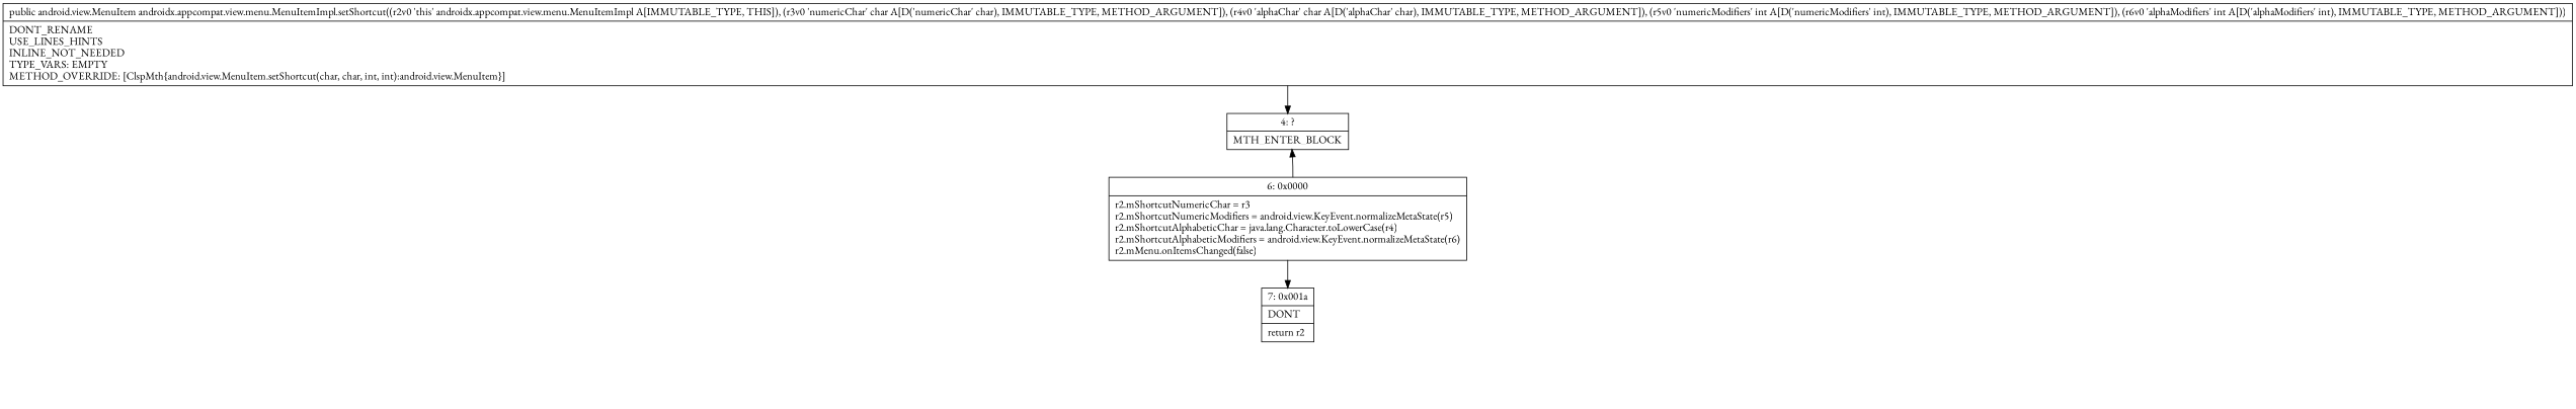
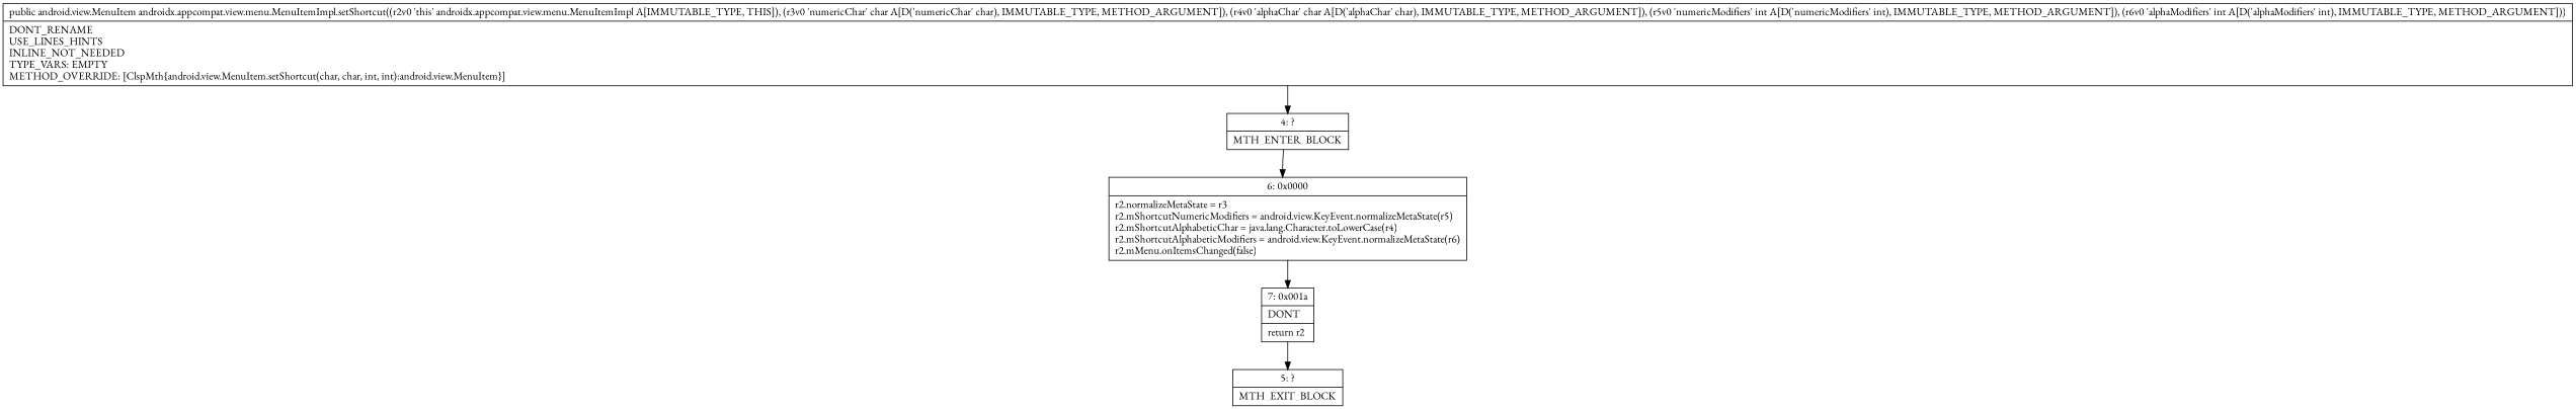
  digraph {
    fontname="EB Garamond"
    node [fontname="EB Garamond" shape=record]
    edge [fontname="EB Garamond"]
    n1 [label="{4\:\ ?|MTH_ENTER_BLOCK\l}"]
-   n2 [label="{6\:\ 0x0000|r2.mShortcutNumericChar = r3\lr2.mShortcutNumericModifiers = android.view.KeyEvent.normalizeMetaState(r5)\lr2.mShortcutAlphabeticChar = java.lang.Character.toLowerCase(r4)\lr2.mShortcutAlphabeticModifiers = android.view.KeyEvent.normalizeMetaState(r6)\lr2.mMenu.onItemsChanged(false)\l}"]
+   n2 [label="{6\:\ 0x0000|r2.normalizeMetaState = r3\lr2.mShortcutNumericModifiers = android.view.KeyEvent.normalizeMetaState(r5)\lr2.mShortcutAlphabeticChar = java.lang.Character.toLowerCase(r4)\lr2.mShortcutAlphabeticModifiers = android.view.KeyEvent.normalizeMetaState(r6)\lr2.mMenu.onItemsChanged(false)\l}"]
    n3 [label="{7\:\ 0x001a|DONT\l|return r2\l}"]
+   n4 [label="{5\:\ ?|MTH_EXIT_BLOCK\l}"]
    n5 [label="{public android.view.MenuItem androidx.appcompat.view.menu.MenuItemImpl.setShortcut((r2v0 'this' androidx.appcompat.view.menu.MenuItemImpl A[IMMUTABLE_TYPE, THIS]), (r3v0 'numericChar' char A[D('numericChar' char), IMMUTABLE_TYPE, METHOD_ARGUMENT]), (r4v0 'alphaChar' char A[D('alphaChar' char), IMMUTABLE_TYPE, METHOD_ARGUMENT]), (r5v0 'numericModifiers' int A[D('numericModifiers' int), IMMUTABLE_TYPE, METHOD_ARGUMENT]), (r6v0 'alphaModifiers' int A[D('alphaModifiers' int), IMMUTABLE_TYPE, METHOD_ARGUMENT]))  | DONT_RENAME\lUSE_LINES_HINTS\lINLINE_NOT_NEEDED\lTYPE_VARS: EMPTY\lMETHOD_OVERRIDE: [ClspMth\{android.view.MenuItem.setShortcut(char, char, int, int):android.view.MenuItem\}]\l}"]
-   n2 -> n1
+   n1 -> n2
    n2 -> n3
+   n3 -> n4
    n5 -> n1
  }
